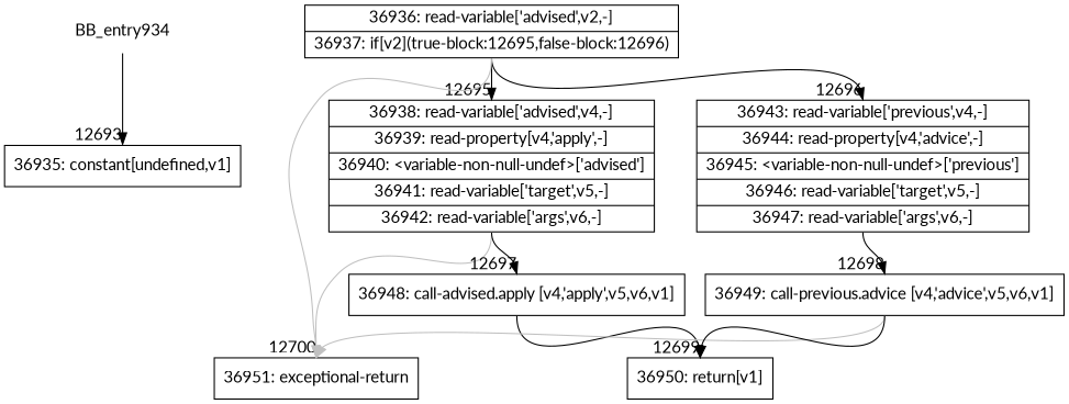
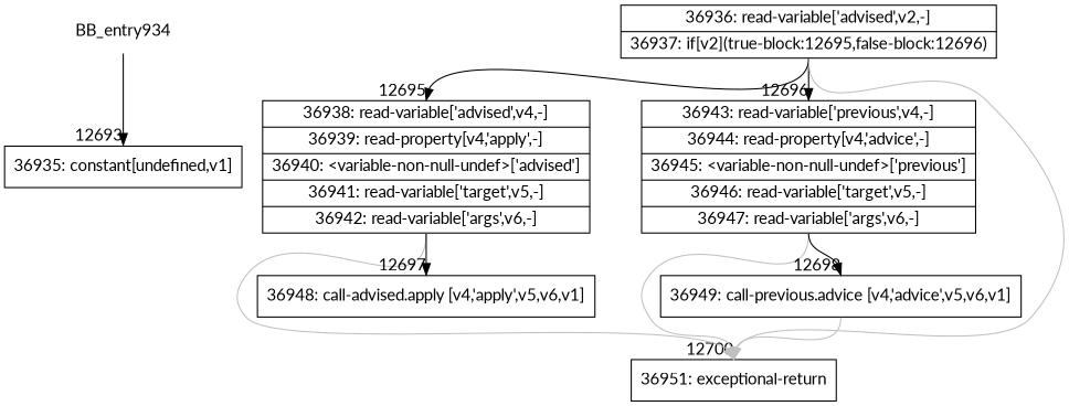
  digraph {
    fontname=Lato
    rankdir=TD
    node [fontname=Lato shape=record]
    edge [fontname=Lato headport=n tailport=s]
    BB_entry934 [shape=none]
    n2 [label="{36935: constant[undefined,v1]}"]
    n3 [label="{36936: read-variable['advised',v2,-]|36937: if[v2](true-block:12695,false-block:12696)}"]
    n4 [label="{36938: read-variable['advised',v4,-]|36939: read-property[v4,'apply',-]|36940: \<variable-non-null-undef\>['advised']|36941: read-variable['target',v5,-]|36942: read-variable['args',v6,-]}"]
    n5 [label="{36943: read-variable['previous',v4,-]|36944: read-property[v4,'advice',-]|36945: \<variable-non-null-undef\>['previous']|36946: read-variable['target',v5,-]|36947: read-variable['args',v6,-]}"]
    n6 [label="{36951: exceptional-return}"]
    n7 [label="{36948: call-advised.apply [v4,'apply',v5,v6,v1]}"]
    n8 [label="{36949: call-previous.advice [v4,'advice',v5,v6,v1]}"]
-   n9 [label="{36950: return[v1]}"]
    BB_entry934 -> n2 [headlabel="    12693"]
    n3 -> n4 [headlabel="      12695"]
    n3 -> n5 [headlabel="      12696"]
    n3 -> n6 [color=gray headlabel="      12700"]
    n4 -> n6 [color=gray]
    n4 -> n7 [headlabel="      12697"]
+   n5 -> n6 [color=gray]
    n5 -> n8 [headlabel="      12698"]
-   n7 -> n9 [headlabel="      12699"]
    n8 -> n6 [color=gray]
-   n8 -> n9
  }
